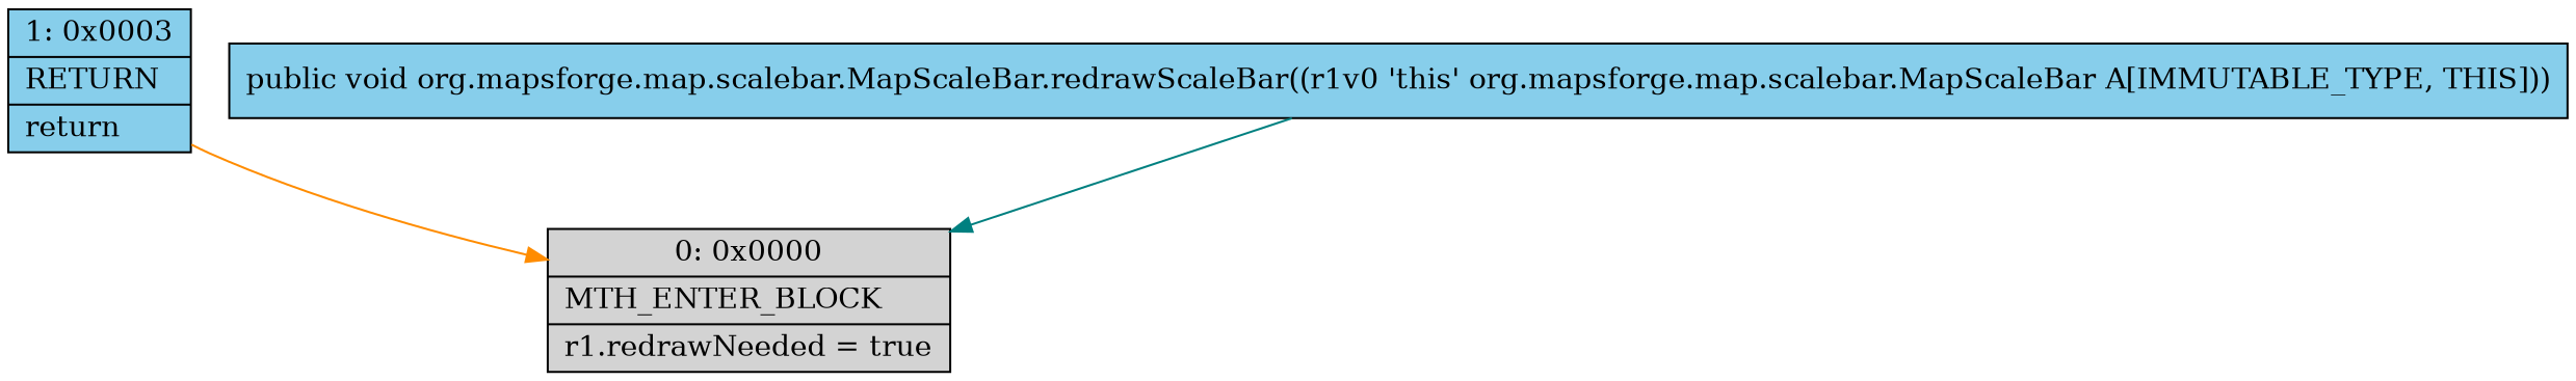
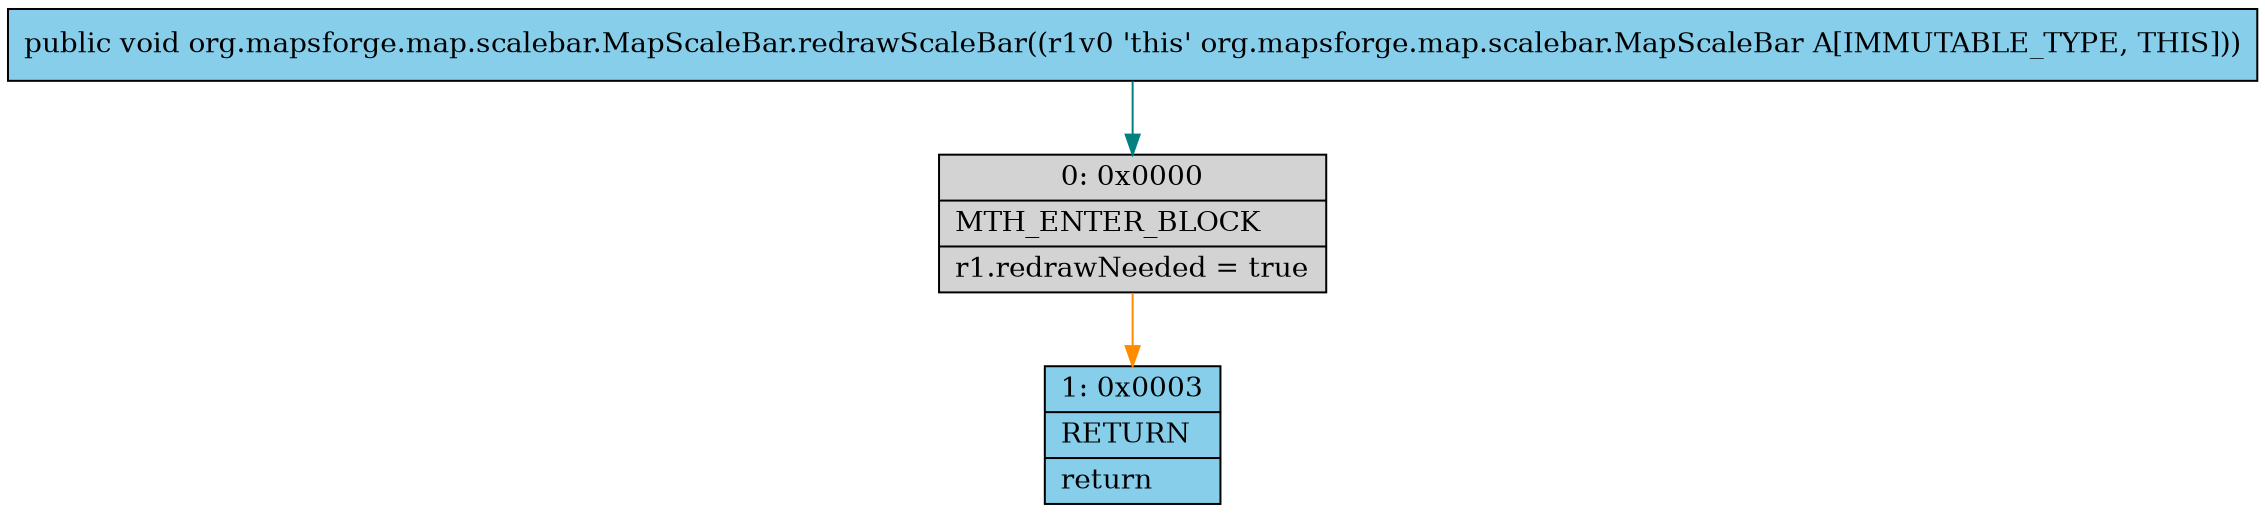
  digraph {
    node [shape=record style=filled fillcolor=skyblue]
    n1 [label="{0\:\ 0x0000|MTH_ENTER_BLOCK\l|r1.redrawNeeded = true\l}" fillcolor=lightgrey]
    n2 [label="{1\:\ 0x0003|RETURN\l|return\l}"]
    n3 [label="{public void org.mapsforge.map.scalebar.MapScaleBar.redrawScaleBar((r1v0 'this' org.mapsforge.map.scalebar.MapScaleBar A[IMMUTABLE_TYPE, THIS])) }"]
-   n2 -> n1 [color=darkorange]
+   n1 -> n2 [color=darkorange]
    n3 -> n1 [color=teal]
  }
